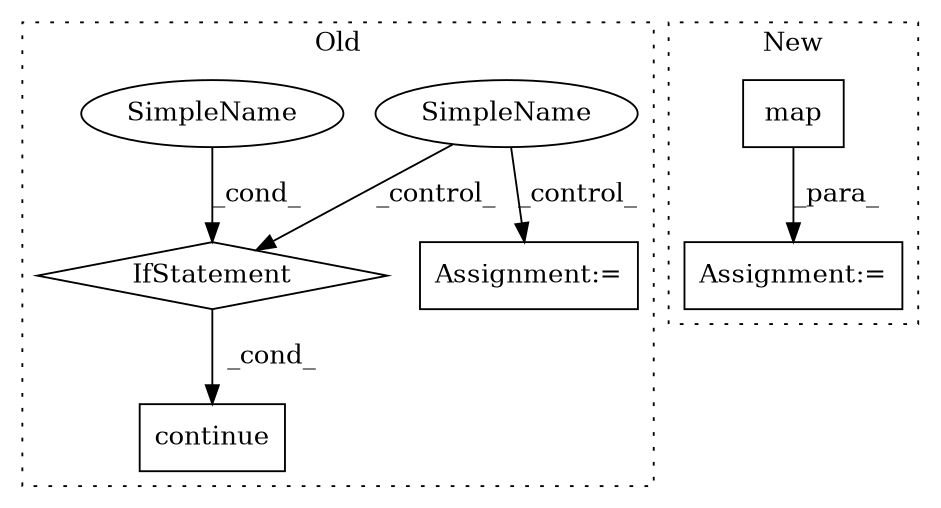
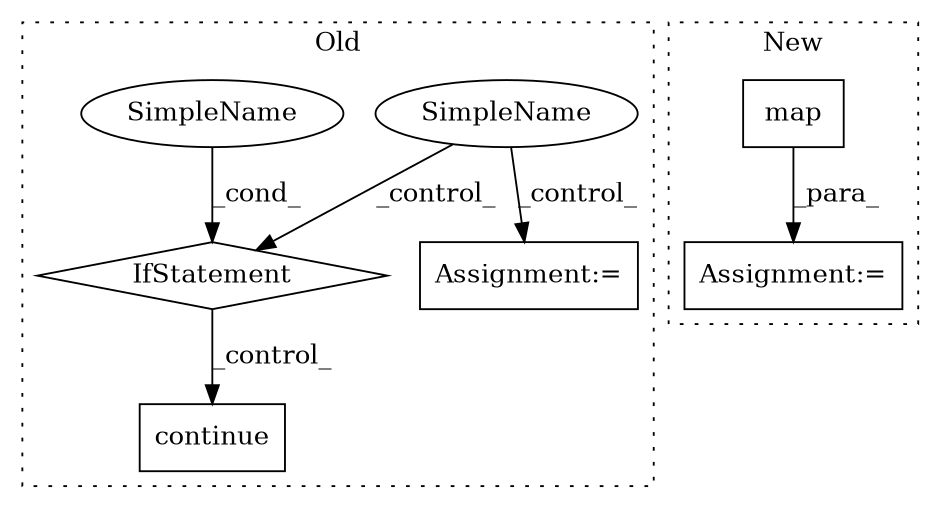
  digraph {
    node [a=42 shape=box]
    n1 [a=18 l=9 label=continue s=5731]
    n2 [a=25 l="4,2" label=IfStatement s="5621,5661" shape=diamond]
    n3 [label=SimpleName shape=ellipse]
    n4 [label=SimpleName shape=ellipse]
    n5 [a=7 l=1 label="Assignment:=" s=5472]
    n6 [a=32 l="4,1" label=map s="3938,3977"]
    n7 [a=7 l=1 label="Assignment:=" s=3935]
    subgraph cluster_1 {
      label=Old
      style=dotted
      n1
      n2
      n3
      n4
      n5
    }
    subgraph cluster_2 {
      label=New
      style=dotted
      n6
      n7
    }
-   n2 -> n1 [label=_cond_]
+   n2 -> n1 [label=_control_]
    n3 -> n2 [label=_control_]
    n3 -> n5 [label=_control_]
    n4 -> n2 [label=_cond_]
    n6 -> n7 [label=_para_]
  }
